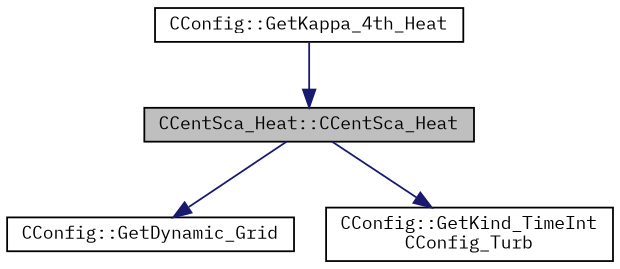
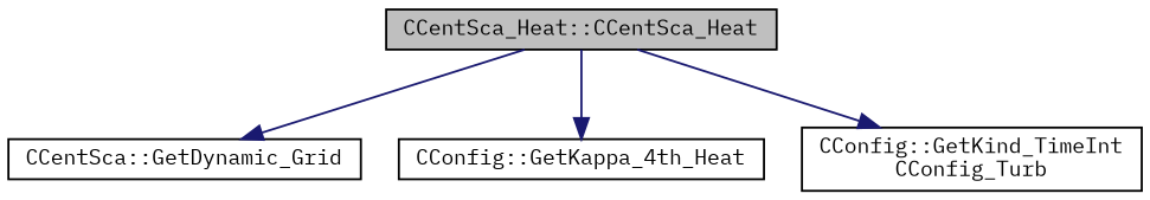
  digraph {
    fontname="IBM Plex Mono"
    rankdir=TB
    node [color=black fillcolor=white fontname="IBM Plex Mono" fontsize=10 shape=record style=filled]
    edge [color=midnightblue fontname="IBM Plex Mono" fontsize=10 labelfontname=Helvetica labelfontsize=10 style=solid]
    n1 [fillcolor=grey75 fontcolor=black height=0.2 label="CCentSca_Heat::CCentSca_Heat" width=0.4]
-   n2 [height=0.2 label="CConfig::GetDynamic_Grid" width=0.4]
+   n2 [height=0.2 label="CCentSca::GetDynamic_Grid" width=0.4]
    n3 [height=0.2 label="CConfig::GetKappa_4th_Heat" width=0.4]
    n4 [height=0.2 label="CConfig::GetKind_TimeInt\lCConfig_Turb" width=0.4]
    n1 -> n2
-   n3 -> n1
+   n1 -> n3
    n1 -> n4
  }
